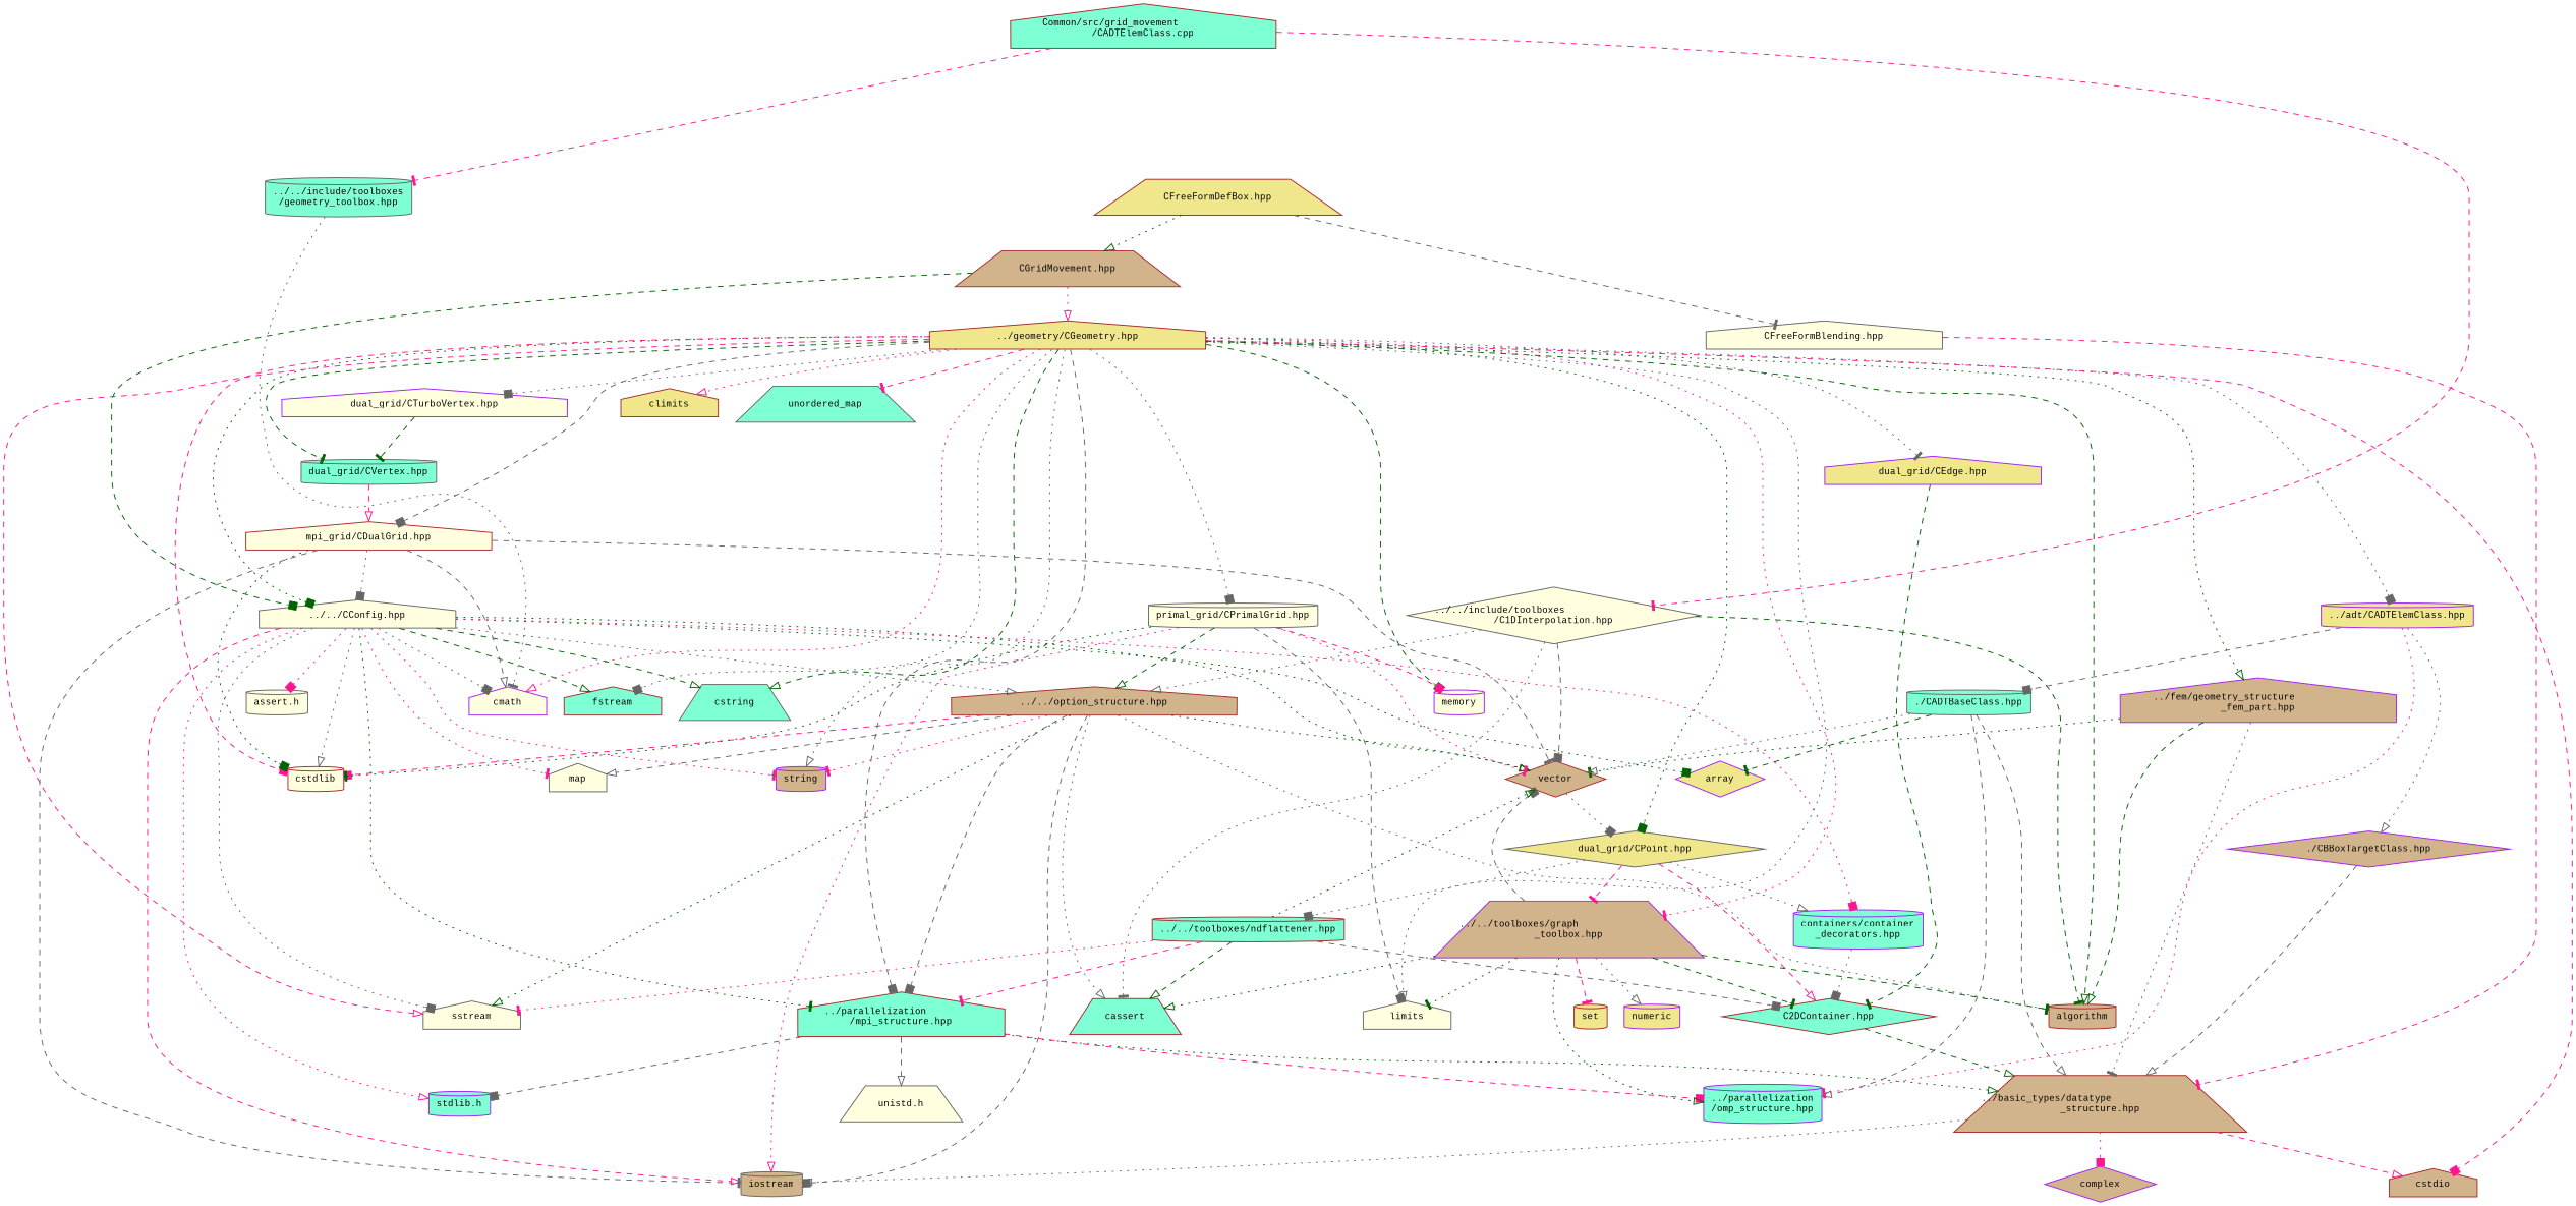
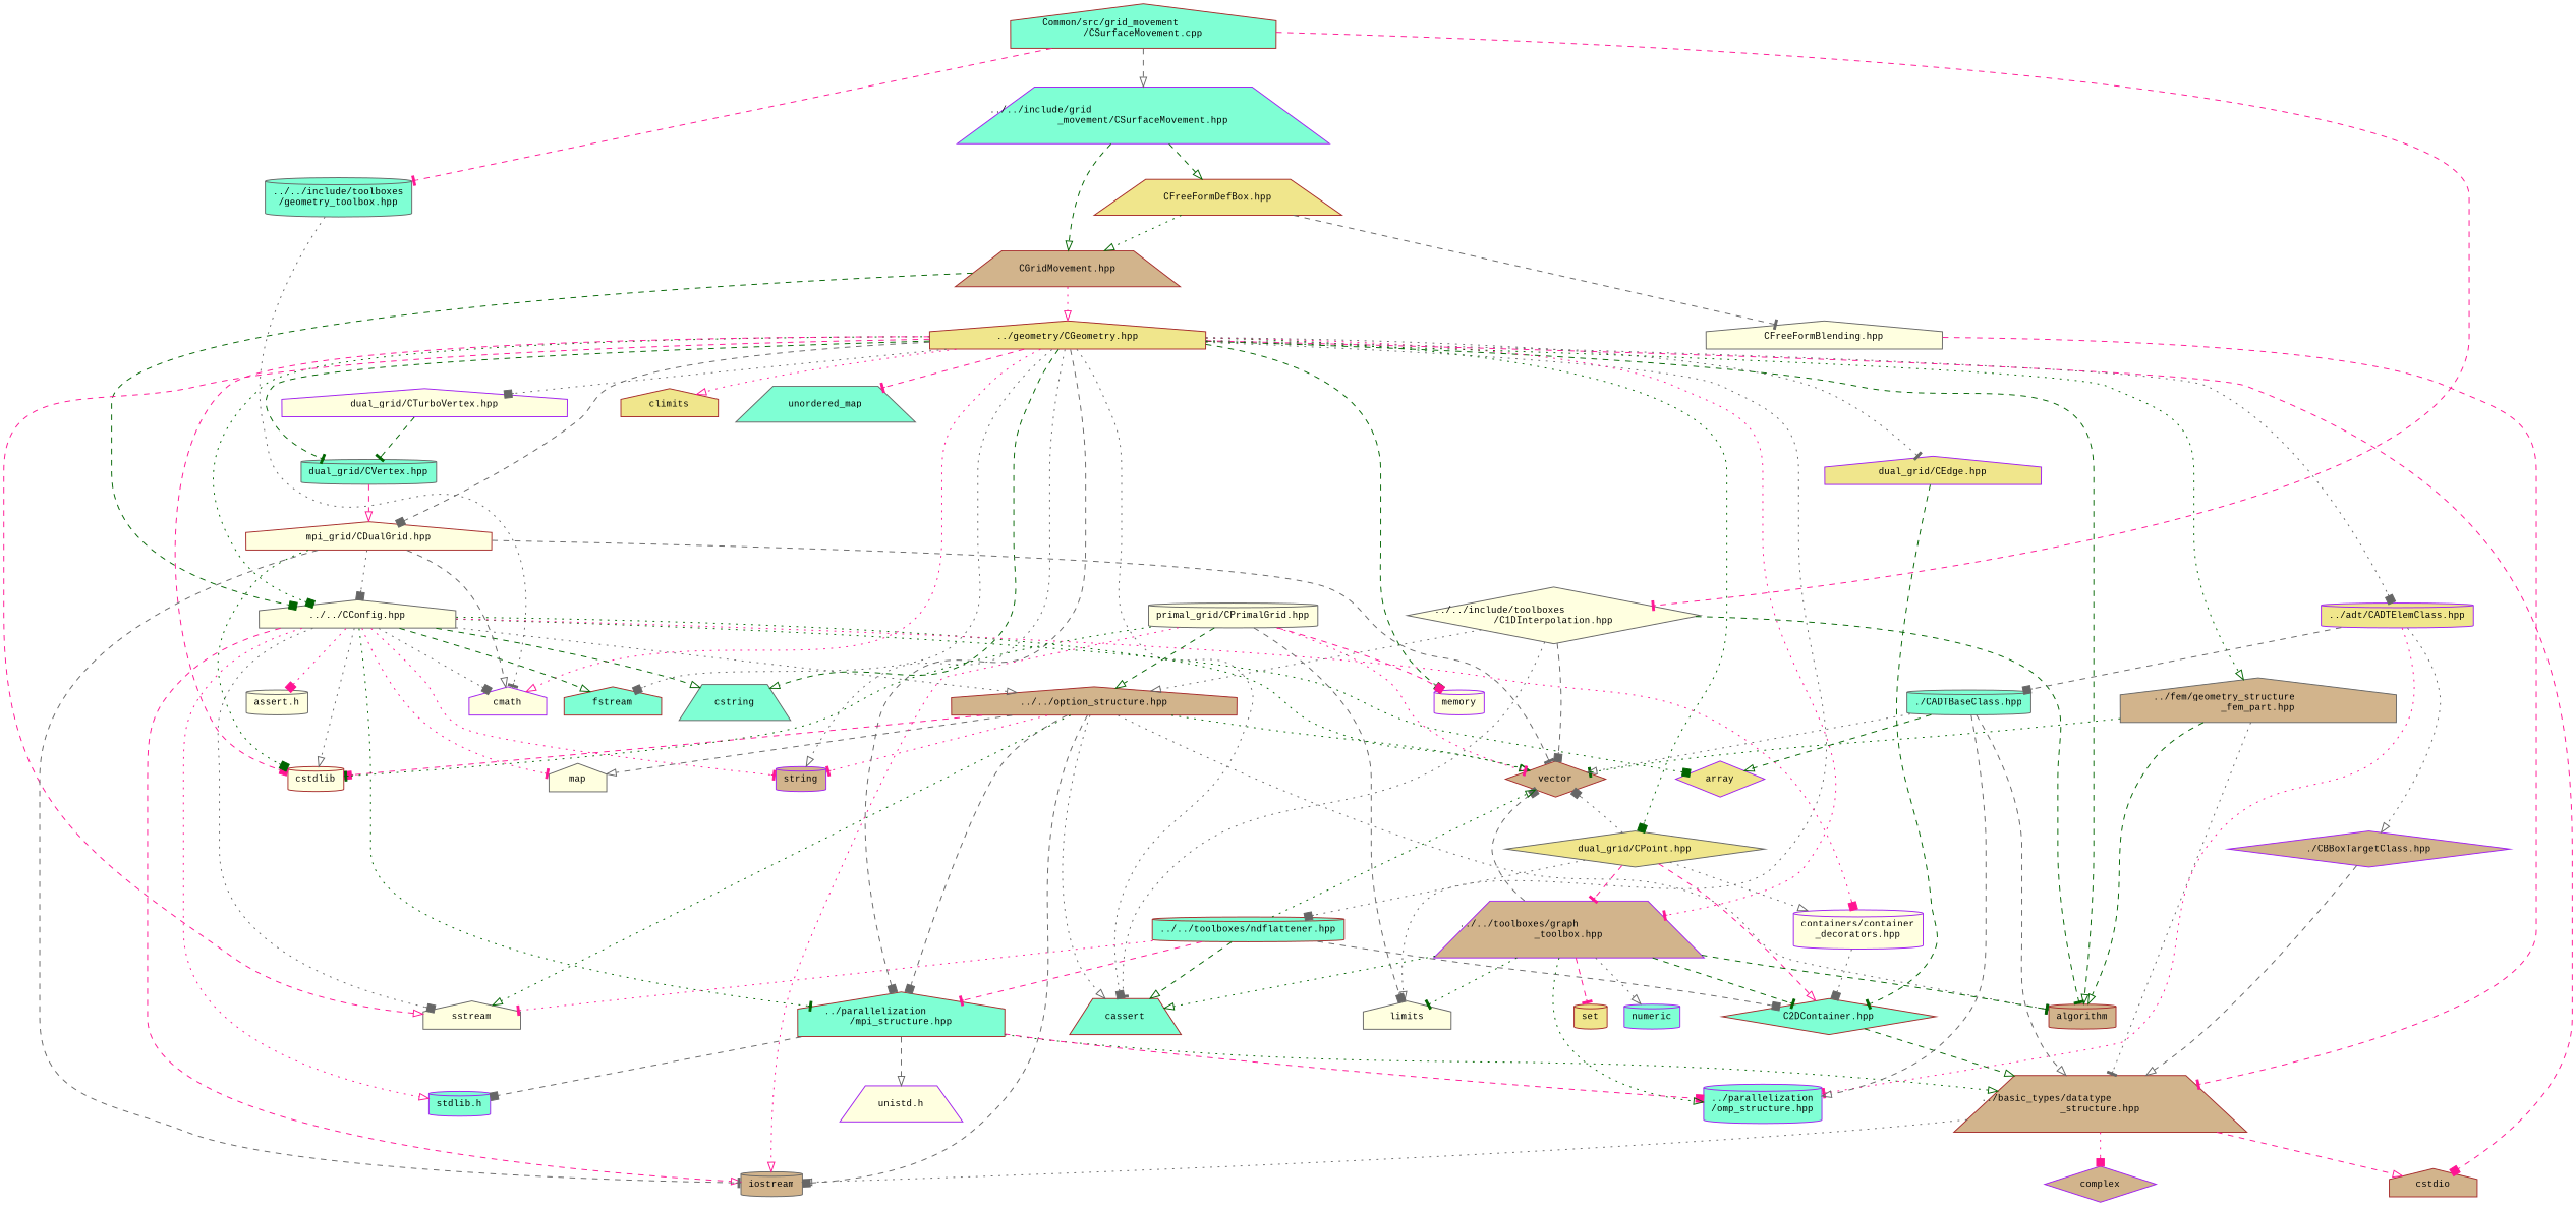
  digraph {
    fontname="Liberation Mono"
    node [color=brown fillcolor=aquamarine fontname="Liberation Mono" fontsize=10 shape=house style=filled]
    edge [arrowhead=onormal color=gray40 fontname="Liberation Mono" fontsize=10 labelfontname=Helvetica labelfontsize=10 style=dotted]
-   n1 [fontcolor=black height=0.2 label="Common/src/grid_movement\l/CADTElemClass.cpp" width=0.4]
+   n1 [fontcolor=black height=0.2 label="Common/src/grid_movement\l/CSurfaceMovement.cpp" width=0.4]
+   n2 [color=purple height=0.2 label="../../include/grid\l_movement/CSurfaceMovement.hpp" shape=trapezium width=0.4]
    n3 [color=gray40 fillcolor=lightyellow height=0.2 label="../../include/toolboxes\l/C1DInterpolation.hpp" shape=diamond width=0.4]
    n4 [color=gray40 height=0.2 label="../../include/toolboxes\l/geometry_toolbox.hpp" shape=cylinder width=0.4]
    n5 [fillcolor=tan height=0.2 label="CGridMovement.hpp" shape=trapezium width=0.4]
    n6 [fillcolor=khaki height=0.2 label="CFreeFormDefBox.hpp" shape=trapezium width=0.4]
    n7 [fillcolor=tan height=0.2 label=algorithm shape=cylinder width=0.4]
    n8 [fillcolor=tan height=0.2 label=vector shape=diamond width=0.4]
    n9 [fillcolor=tan height=0.2 label="../../option_structure.hpp" width=0.4]
    n10 [height=0.2 label=cassert shape=trapezium width=0.4]
    n11 [color=purple fillcolor=lightyellow height=0.2 label=cmath width=0.4]
    n12 [fillcolor=khaki height=0.2 label="../geometry/CGeometry.hpp" width=0.4]
    n13 [color=gray40 fillcolor=lightyellow height=0.2 label="../../CConfig.hpp" width=0.4]
    n14 [color=gray40 fillcolor=lightyellow height=0.2 label="CFreeFormBlending.hpp" width=0.4]
    n15 [color=gray40 fillcolor=lightyellow height=0.2 label=limits width=0.4]
    n16 [height=0.2 label="../parallelization\l/mpi_structure.hpp" width=0.4]
    n17 [fillcolor=tan height=0.2 label=cstdio width=0.4]
    n18 [color=purple fillcolor=tan height=0.2 label=string shape=cylinder width=0.4]
    n19 [height=0.2 label=fstream width=0.4]
    n20 [color=gray40 fillcolor=lightyellow height=0.2 label=sstream width=0.4]
    n21 [color=gray40 height=0.2 label=cstring shape=trapezium width=0.4]
    n22 [fillcolor=lightyellow height=0.2 label=cstdlib shape=cylinder width=0.4]
    n23 [fillcolor=khaki height=0.2 label=climits width=0.4]
    n24 [color=purple fillcolor=lightyellow height=0.2 label=memory shape=cylinder width=0.4]
    n25 [color=gray40 height=0.2 label=unordered_map shape=trapezium width=0.4]
    n26 [color=gray40 fillcolor=lightyellow height=0.2 label="primal_grid/CPrimalGrid.hpp" shape=cylinder width=0.4]
    n27 [fillcolor=lightyellow height=0.2 label="mpi_grid/CDualGrid.hpp" width=0.4]
    n28 [color=gray40 fillcolor=khaki height=0.2 label="dual_grid/CPoint.hpp" shape=diamond width=0.4]
    n29 [color=purple fillcolor=tan height=0.2 label="../../toolboxes/graph\l_toolbox.hpp" shape=trapezium width=0.4]
    n30 [color=purple fillcolor=khaki height=0.2 label="dual_grid/CEdge.hpp" width=0.4]
    n31 [color=gray40 height=0.2 label="dual_grid/CVertex.hpp" shape=cylinder width=0.4]
    n32 [color=purple fillcolor=lightyellow height=0.2 label="dual_grid/CTurboVertex.hpp" width=0.4]
-   n33 [color=purple fillcolor=tan height=0.2 label="../fem/geometry_structure\l_fem_part.hpp" width=0.4]
+   n33 [color=gray40 fillcolor=tan height=0.2 label="../fem/geometry_structure\l_fem_part.hpp" width=0.4]
    n34 [color=purple fillcolor=khaki height=0.2 label="../adt/CADTElemClass.hpp" shape=cylinder width=0.4]
    n35 [color=purple height=0.2 label="stdlib.h" shape=cylinder width=0.4]
    n36 [color=gray40 fillcolor=tan height=0.2 label=iostream shape=cylinder width=0.4]
    n37 [color=gray40 fillcolor=lightyellow height=0.2 label=map width=0.4]
    n38 [color=purple fillcolor=khaki height=0.2 label=array shape=diamond width=0.4]
    n39 [color=gray40 fillcolor=lightyellow height=0.2 label="assert.h" shape=cylinder width=0.4]
-   n40 [color=purple height=0.2 label="containers/container\l_decorators.hpp" shape=cylinder width=0.4]
+   n40 [color=purple fillcolor=lightyellow height=0.2 label="containers/container\l_decorators.hpp" shape=cylinder width=0.4]
    n41 [fillcolor=tan height=0.2 label="../basic_types/datatype\l_structure.hpp" shape=trapezium width=0.4]
-   n42 [color=gray40 fillcolor=lightyellow height=0.2 label="unistd.h" shape=trapezium width=0.4]
+   n42 [color=purple fillcolor=lightyellow height=0.2 label="unistd.h" shape=trapezium width=0.4]
    n43 [color=purple height=0.2 label="../parallelization\l/omp_structure.hpp" shape=cylinder width=0.4]
    n44 [height=0.2 label="C2DContainer.hpp" shape=diamond width=0.4]
    n45 [height=0.2 label="../../toolboxes/ndflattener.hpp" shape=cylinder width=0.4]
    n46 [fillcolor=khaki height=0.2 label=set shape=cylinder width=0.4]
-   n47 [color=purple fillcolor=khaki height=0.2 label=numeric shape=cylinder width=0.4]
+   n47 [color=purple height=0.2 label=numeric shape=cylinder width=0.4]
    n48 [color=gray40 height=0.2 label="./CADTBaseClass.hpp" shape=cylinder width=0.4]
    n49 [color=purple fillcolor=tan height=0.2 label="./CBBoxTargetClass.hpp" shape=diamond width=0.4]
    n50 [color=purple fillcolor=tan height=0.2 label=complex shape=diamond width=0.4]
+   n1 -> n2 [style=dashed]
    n1 -> n3 [arrowhead=tee color=deeppink style=dashed]
    n1 -> n4 [arrowhead=tee color=deeppink style=dashed]
+   n2 -> n5 [color=darkgreen style=dashed]
+   n2 -> n6 [color=darkgreen style=dashed]
    n3 -> n7 [arrowhead=tee color=darkgreen style=dashed]
    n3 -> n8 [arrowhead=box style=dashed]
    n3 -> n9
    n3 -> n10 [arrowhead=tee]
    n4 -> n11 [arrowhead=tee]
    n5 -> n12 [color=deeppink]
    n5 -> n13 [arrowhead=box color=darkgreen style=dashed]
    n6 -> n5 [color=darkgreen]
    n6 -> n14 [arrowhead=tee style=dashed]
    n9 -> n7 [arrowhead=tee]
    n9 -> n8 [color=darkgreen]
    n9 -> n10
    n9 -> n16 [arrowhead=box style=dashed]
    n9 -> n18 [arrowhead=tee color=deeppink]
    n9 -> n20 [color=darkgreen]
    n9 -> n22 [arrowhead=box color=deeppink style=dashed]
    n9 -> n36 [arrowhead=box style=dashed]
    n9 -> n37 [style=dashed]
    n12 -> n7 [color=darkgreen style=dashed]
    n12 -> n11 [color=deeppink]
    n12 -> n13 [arrowhead=box color=darkgreen]
    n12 -> n15
    n12 -> n16 [arrowhead=box style=dashed]
    n12 -> n17 [arrowhead=box color=deeppink style=dashed]
    n12 -> n18
    n12 -> n19 [arrowhead=box]
    n12 -> n20 [color=deeppink style=dashed]
    n12 -> n21 [color=darkgreen style=dashed]
    n12 -> n22 [arrowhead=box color=deeppink style=dashed]
    n12 -> n23 [color=deeppink]
    n12 -> n24 [arrowhead=box color=darkgreen style=dashed]
    n12 -> n25 [arrowhead=tee color=deeppink style=dashed]
-   n12 -> n26 [arrowhead=box]
+   n12 -> n10 [arrowhead=box]
    n12 -> n27 [arrowhead=box style=dashed]
    n12 -> n28 [arrowhead=box color=darkgreen]
    n12 -> n29 [arrowhead=tee color=deeppink]
    n12 -> n30 [arrowhead=tee]
    n12 -> n31 [arrowhead=tee color=darkgreen style=dashed]
    n12 -> n32 [arrowhead=box]
    n12 -> n33 [color=darkgreen]
    n12 -> n34 [arrowhead=box]
    n13 -> n8 [color=darkgreen]
    n13 -> n9
    n13 -> n11 [arrowhead=box]
    n13 -> n16 [arrowhead=tee color=darkgreen]
    n13 -> n18 [arrowhead=tee color=deeppink]
    n13 -> n19 [color=darkgreen style=dashed]
    n13 -> n20 [arrowhead=box]
    n13 -> n21 [color=darkgreen style=dashed]
    n13 -> n22
    n13 -> n35 [color=deeppink]
    n13 -> n36 [color=deeppink style=dashed]
    n13 -> n37 [arrowhead=tee color=deeppink]
    n13 -> n38 [arrowhead=box color=darkgreen]
    n13 -> n39 [arrowhead=box color=deeppink]
    n13 -> n40 [arrowhead=box color=deeppink]
    n14 -> n41 [arrowhead=tee color=deeppink style=dashed]
    n16 -> n35 [arrowhead=box style=dashed]
    n16 -> n41 [color=darkgreen]
    n16 -> n42 [style=dashed]
    n16 -> n43 [arrowhead=box color=deeppink style=dashed]
    n26 -> n8 [arrowhead=tee color=deeppink]
    n26 -> n9 [color=darkgreen style=dashed]
    n26 -> n15 [arrowhead=box style=dashed]
    n26 -> n22 [arrowhead=tee color=darkgreen]
    n26 -> n24 [arrowhead=box color=deeppink style=dashed]
    n26 -> n36 [color=deeppink]
    n27 -> n8 [arrowhead=tee style=dashed]
    n27 -> n11 [style=dashed]
    n27 -> n13 [arrowhead=box]
    n27 -> n22 [arrowhead=box color=darkgreen]
    n27 -> n36 [arrowhead=tee style=dashed]
-   n8 -> n28 [arrowhead=box]
+   n28 -> n8 [arrowhead=box]
    n28 -> n29 [arrowhead=tee color=deeppink style=dashed]
    n28 -> n40
    n28 -> n44 [color=deeppink style=dashed]
    n28 -> n45 [arrowhead=box]
    n29 -> n7 [arrowhead=tee color=darkgreen style=dashed]
    n29 -> n8 [arrowhead=box style=dashed]
    n29 -> n10 [color=darkgreen]
    n29 -> n15 [arrowhead=tee color=darkgreen]
    n29 -> n43 [color=darkgreen]
    n29 -> n44 [arrowhead=tee color=darkgreen style=dashed]
    n29 -> n46 [arrowhead=tee color=deeppink style=dashed]
    n29 -> n47
    n30 -> n44 [arrowhead=tee color=darkgreen style=dashed]
    n31 -> n27 [color=deeppink style=dashed]
    n32 -> n31 [arrowhead=tee color=darkgreen style=dashed]
    n33 -> n7 [color=darkgreen style=dashed]
    n33 -> n8 [arrowhead=tee color=darkgreen]
    n33 -> n41 [arrowhead=tee]
    n34 -> n43 [arrowhead=tee color=deeppink]
    n34 -> n48 [arrowhead=box style=dashed]
    n34 -> n49
    n40 -> n44 [arrowhead=box]
    n41 -> n17 [color=deeppink style=dashed]
    n41 -> n36
    n41 -> n50 [arrowhead=box color=deeppink]
    n44 -> n41 [color=darkgreen style=dashed]
    n45 -> n8 [color=darkgreen]
    n45 -> n10 [color=darkgreen style=dashed]
    n45 -> n16 [arrowhead=tee color=deeppink style=dashed]
    n45 -> n20 [arrowhead=tee color=deeppink]
    n45 -> n44 [arrowhead=box style=dashed]
    n48 -> n8
-   n48 -> n38 [arrowhead=tee color=darkgreen style=dashed]
+   n48 -> n38 [color=darkgreen style=dashed]
    n48 -> n41 [style=dashed]
    n48 -> n43 [style=dashed]
    n49 -> n41 [style=dashed]
  }
